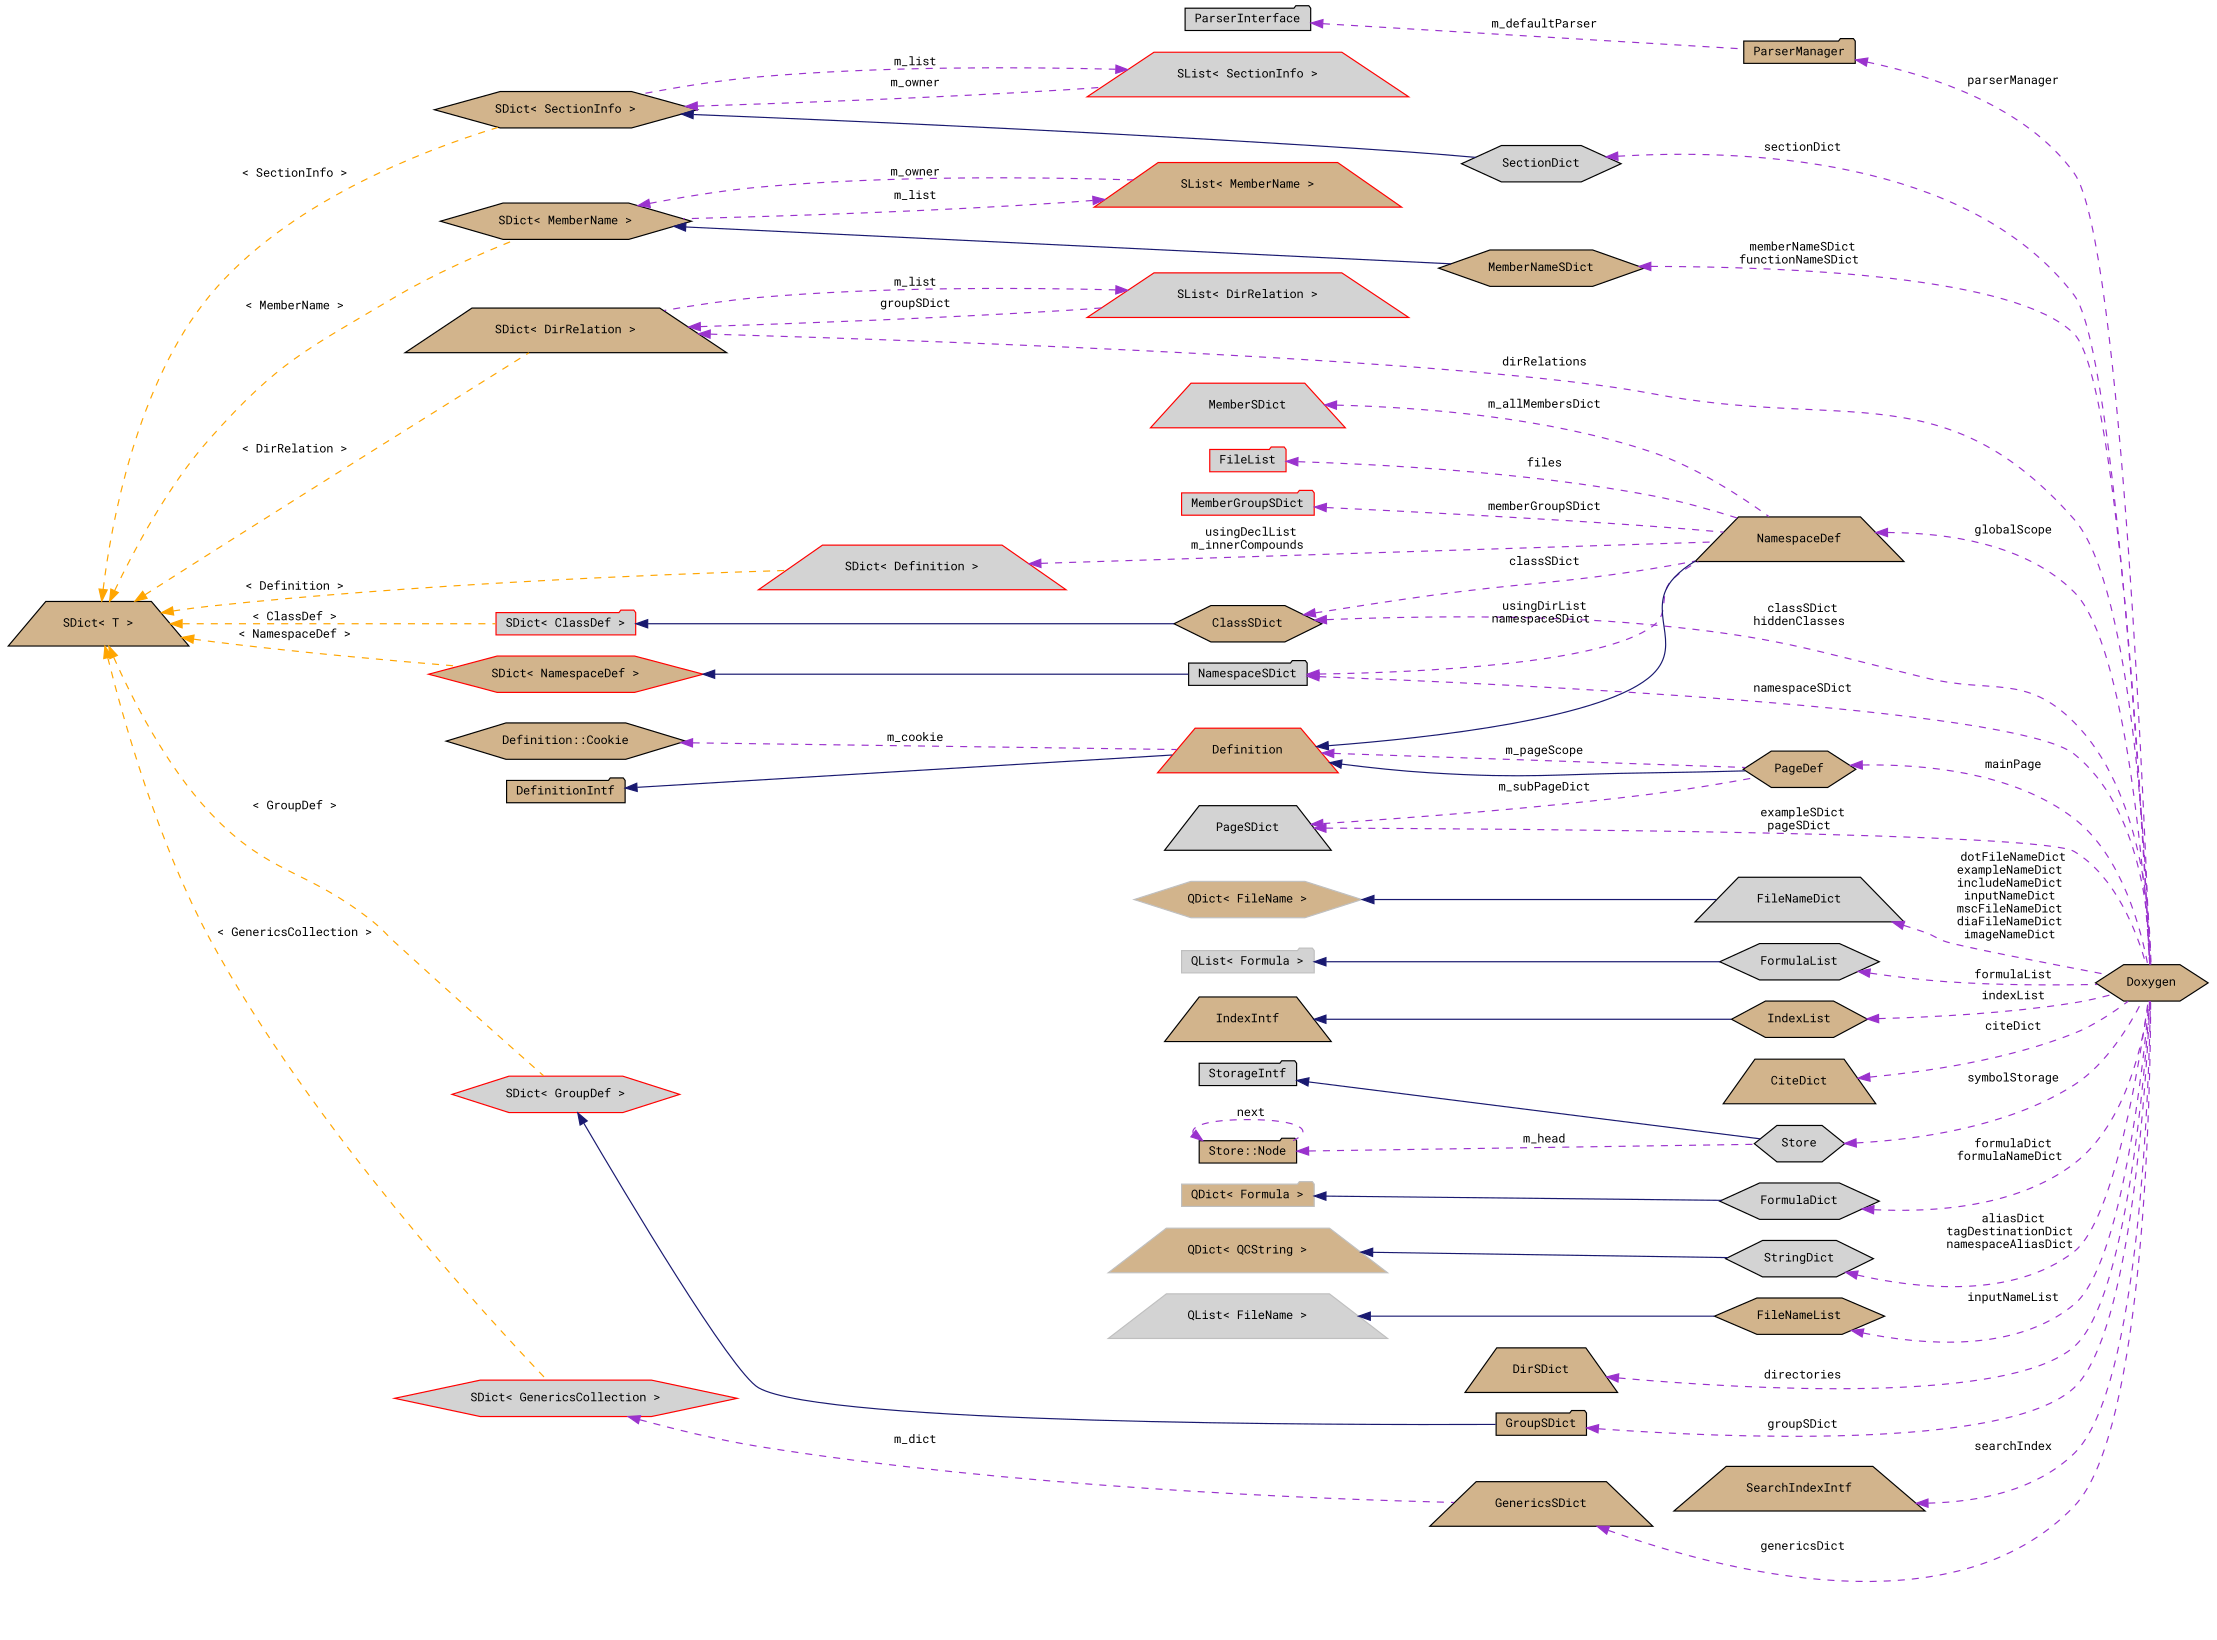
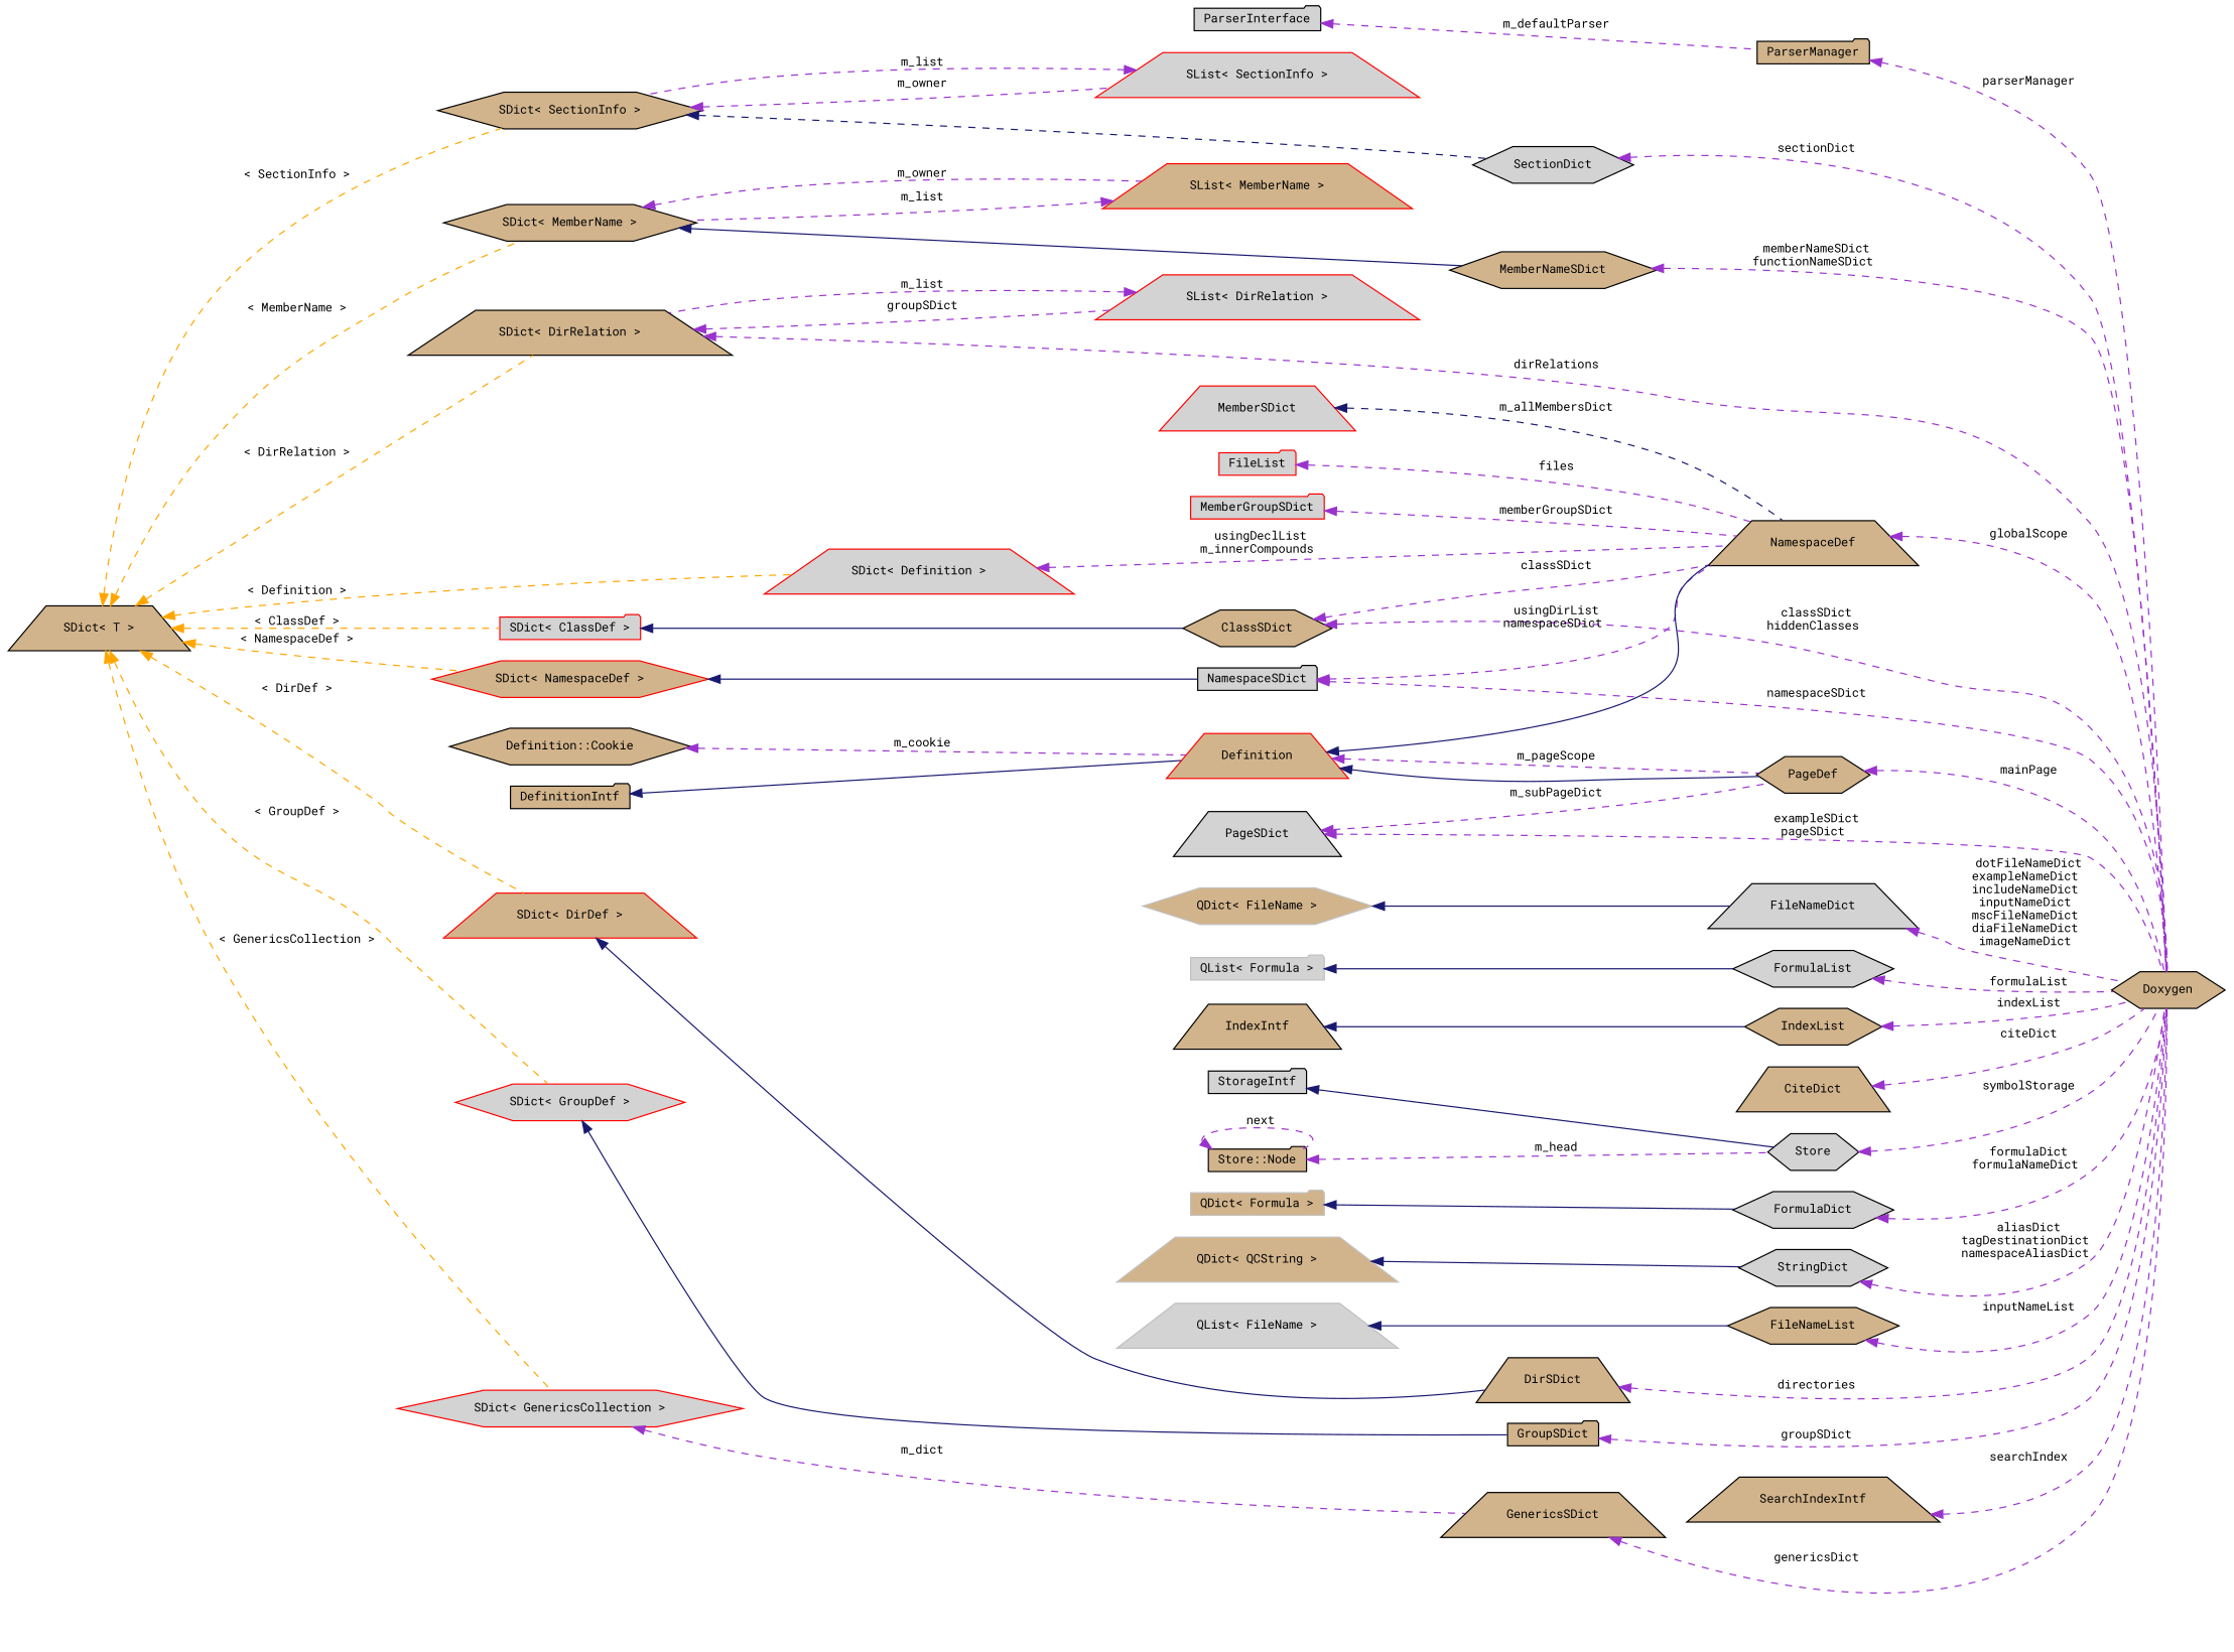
  digraph {
    fontname="Roboto Mono"
    rankdir=LR
    node [color=black fillcolor=tan fontname="Roboto Mono" fontsize=10 shape=trapezium style=filled]
    edge [color=darkorchid3 dir=back fontname="Roboto Mono" fontsize=10 labelfontname=Helvetica labelfontsize=10 style=dashed]
    n1 [fontcolor=black height=0.2 label=Doxygen shape=hexagon width=0.4]
    n2 [height=0.2 label=ParserManager shape=folder width=0.4]
    n3 [fillcolor=lightgrey height=0.2 label=ParserInterface shape=folder width=0.4]
    n4 [fillcolor=lightgrey height=0.2 label=SectionDict shape=hexagon width=0.4]
    n5 [height=0.2 label="SDict\< SectionInfo \>" shape=hexagon width=0.4]
    n6 [color=red fillcolor=lightgrey height=0.2 label="SList\< SectionInfo \>" width=0.4]
    n7 [height=0.2 label="SDict\< T \>" width=0.4]
    n8 [height=0.2 label="SDict\< MemberName \>" shape=hexagon width=0.4]
    n9 [color=red fillcolor=lightgrey height=0.2 label="SDict\< ClassDef \>" shape=folder width=0.4]
    n10 [color=red fillcolor=lightgrey height=0.2 label="SDict\< Definition \>" width=0.4]
    n11 [color=red height=0.2 label="SDict\< NamespaceDef \>" shape=hexagon width=0.4]
+   n12 [color=red height=0.2 label="SDict\< DirDef \>" width=0.4]
    n13 [color=red fillcolor=lightgrey height=0.2 label="SDict\< GroupDef \>" shape=hexagon width=0.4]
    n14 [height=0.2 label="SDict\< DirRelation \>" width=0.4]
    n15 [color=red fillcolor=lightgrey height=0.2 label="SDict\< GenericsCollection \>" shape=hexagon width=0.4]
    n16 [height=0.2 label=MemberNameSDict shape=hexagon width=0.4]
    n17 [color=red height=0.2 label="SList\< MemberName \>" width=0.4]
    n18 [height=0.2 label=ClassSDict shape=hexagon width=0.4]
    n19 [height=0.2 label=NamespaceDef width=0.4]
    n20 [fillcolor=lightgrey height=0.2 label=NamespaceSDict shape=folder width=0.4]
    n21 [height=0.2 label=DirSDict width=0.4]
    n22 [height=0.2 label=GroupSDict shape=folder width=0.4]
    n23 [color=red fillcolor=lightgrey height=0.2 label="SList\< DirRelation \>" width=0.4]
    n24 [height=0.2 label=GenericsSDict width=0.4]
    n25 [color=red height=0.2 label=Definition width=0.4]
    n26 [height=0.2 label=PageDef shape=hexagon width=0.4]
    n27 [height=0.2 label=DefinitionIntf shape=folder width=0.4]
    n28 [height=0.2 label="Definition::Cookie" shape=hexagon width=0.4]
    n29 [color=red fillcolor=lightgrey height=0.2 label=MemberSDict width=0.4]
    n30 [color=red fillcolor=lightgrey height=0.2 label=FileList shape=folder width=0.4]
    n31 [color=red fillcolor=lightgrey height=0.2 label=MemberGroupSDict shape=folder width=0.4]
    n32 [fillcolor=lightgrey height=0.2 label=FileNameDict width=0.4]
    n33 [color=grey75 height=0.2 label="QDict\< FileName \>" shape=hexagon width=0.4]
    n34 [height=0.2 label=CiteDict width=0.4]
    n35 [fillcolor=lightgrey height=0.2 label=PageSDict width=0.4]
    n36 [fillcolor=lightgrey height=0.2 label=FormulaList shape=hexagon width=0.4]
    n37 [color=grey75 fillcolor=lightgrey height=0.2 label="QList\< Formula \>" shape=folder width=0.4]
    n38 [height=0.2 label=IndexList shape=hexagon width=0.4]
    n39 [height=0.2 label=IndexIntf width=0.4]
    n40 [fillcolor=lightgrey height=0.2 label=Store shape=hexagon width=0.4]
    n41 [fillcolor=lightgrey height=0.2 label=StorageIntf shape=folder width=0.4]
    n42 [height=0.2 label="Store::Node" shape=folder width=0.4]
    n43 [fillcolor=lightgrey height=0.2 label=FormulaDict shape=hexagon width=0.4]
    n44 [color=grey75 height=0.2 label="QDict\< Formula \>" shape=folder width=0.4]
    n45 [fillcolor=lightgrey height=0.2 label=StringDict shape=hexagon width=0.4]
    n46 [color=grey75 height=0.2 label="QDict\< QCString \>" width=0.4]
    n47 [height=0.2 label=SearchIndexIntf width=0.4]
    n48 [height=0.2 label=FileNameList shape=hexagon width=0.4]
    n49 [color=grey75 fillcolor=lightgrey height=0.2 label="QList\< FileName \>" width=0.4]
    n2 -> n1 [label=" parserManager"]
    n3 -> n2 [label=" m_defaultParser"]
    n4 -> n1 [label=" sectionDict"]
-   n5 -> n4 [color=midnightblue style=solid]
+   n5 -> n4 [color=midnightblue]
    n5 -> n6 [label=" m_owner"]
    n6 -> n5 [label=" m_list"]
    n7 -> n5 [color=orange label=" \< SectionInfo \>"]
    n7 -> n8 [color=orange label=" \< MemberName \>"]
    n7 -> n9 [color=orange label=" \< ClassDef \>"]
    n7 -> n10 [color=orange label=" \< Definition \>"]
    n7 -> n11 [color=orange label=" \< NamespaceDef \>"]
+   n7 -> n12 [color=orange label=" \< DirDef \>"]
    n7 -> n13 [color=orange label=" \< GroupDef \>"]
    n7 -> n14 [color=orange label=" \< DirRelation \>"]
    n7 -> n15 [color=orange label=" \< GenericsCollection \>"]
    n8 -> n16 [color=midnightblue style=solid]
    n8 -> n17 [label=" m_owner"]
    n9 -> n18 [color=midnightblue style=solid]
    n10 -> n19 [label=" usingDeclList\nm_innerCompounds"]
    n11 -> n20 [color=midnightblue style=solid]
+   n12 -> n21 [color=midnightblue style=solid]
    n13 -> n22 [color=midnightblue style=solid]
    n14 -> n1 [label=" dirRelations"]
    n14 -> n23 [label=" groupSDict"]
    n15 -> n24 [label=" m_dict"]
    n16 -> n1 [label=" memberNameSDict\nfunctionNameSDict"]
    n17 -> n8 [label=" m_list"]
    n18 -> n1 [label=" classSDict\nhiddenClasses"]
    n18 -> n19 [label=" classSDict"]
    n19 -> n1 [label=" globalScope"]
    n20 -> n1 [label=" namespaceSDict"]
    n20 -> n19 [label=" usingDirList\nnamespaceSDict"]
    n21 -> n1 [label=" directories"]
    n22 -> n1 [label=" groupSDict"]
    n23 -> n14 [label=" m_list"]
    n24 -> n1 [label=" genericsDict"]
    n25 -> n19 [color=midnightblue style=solid]
    n25 -> n26 [color=midnightblue style=solid]
    n25 -> n26 [label=" m_pageScope"]
    n26 -> n1 [label=" mainPage"]
    n27 -> n25 [color=midnightblue style=solid]
    n28 -> n25 [label=" m_cookie"]
-   n29 -> n19 [label=" m_allMembersDict"]
+   n29 -> n19 [color=midnightblue label=" m_allMembersDict"]
    n30 -> n19 [label=" files"]
    n31 -> n19 [label=" memberGroupSDict"]
    n32 -> n1 [label=" dotFileNameDict\nexampleNameDict\nincludeNameDict\ninputNameDict\nmscFileNameDict\ndiaFileNameDict\nimageNameDict"]
    n33 -> n32 [color=midnightblue style=solid]
    n34 -> n1 [label=" citeDict"]
    n35 -> n1 [label=" exampleSDict\npageSDict"]
    n35 -> n26 [label=" m_subPageDict"]
    n36 -> n1 [label=" formulaList"]
    n37 -> n36 [color=midnightblue style=solid]
    n38 -> n1 [label=" indexList"]
    n39 -> n38 [color=midnightblue style=solid]
    n40 -> n1 [label=" symbolStorage"]
    n41 -> n40 [color=midnightblue style=solid]
    n42 -> n40 [label=" m_head"]
    n42 -> n42 [label=" next"]
    n43 -> n1 [label=" formulaDict\nformulaNameDict"]
    n44 -> n43 [color=midnightblue style=solid]
    n45 -> n1 [label=" aliasDict\ntagDestinationDict\nnamespaceAliasDict"]
    n46 -> n45 [color=midnightblue style=solid]
    n47 -> n1 [label=" searchIndex"]
    n48 -> n1 [label=" inputNameList"]
    n49 -> n48 [color=midnightblue style=solid]
  }
